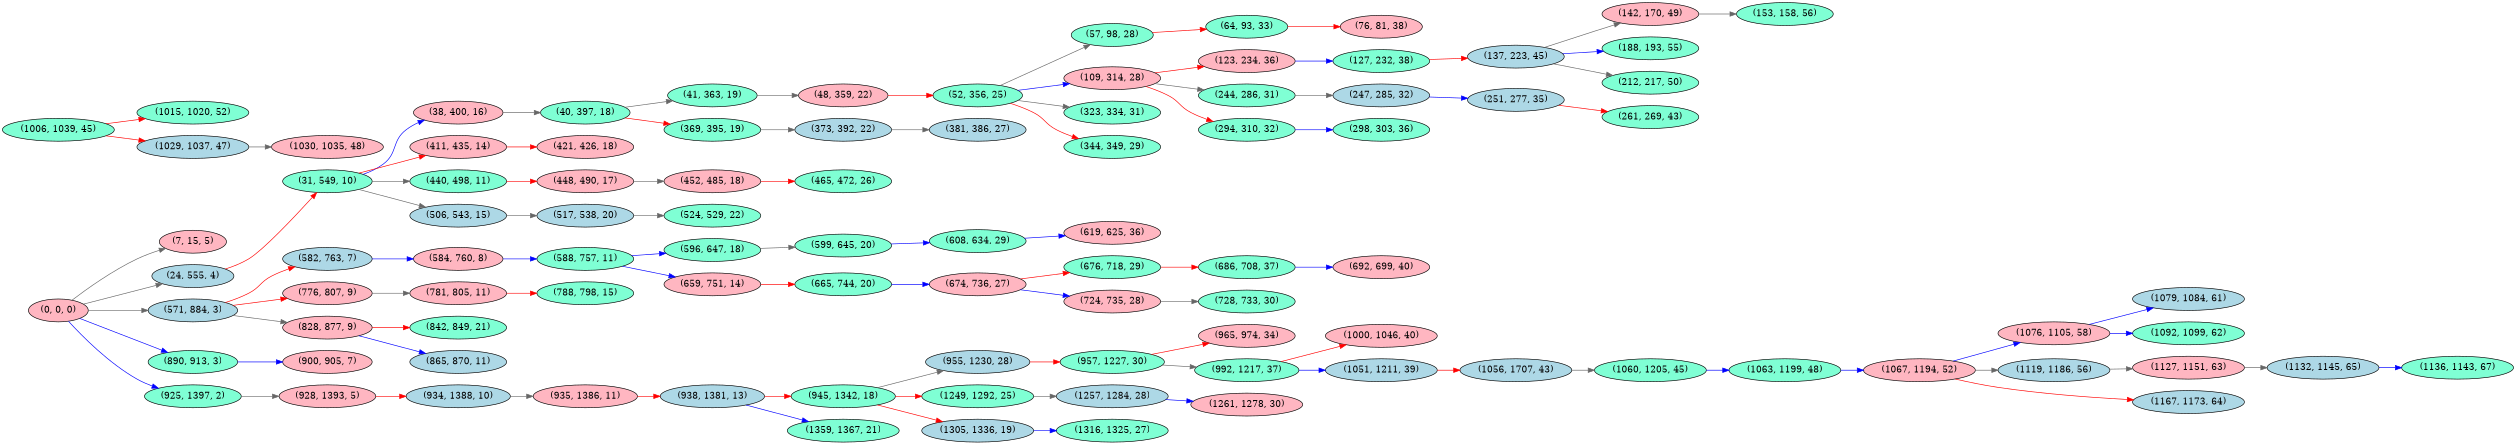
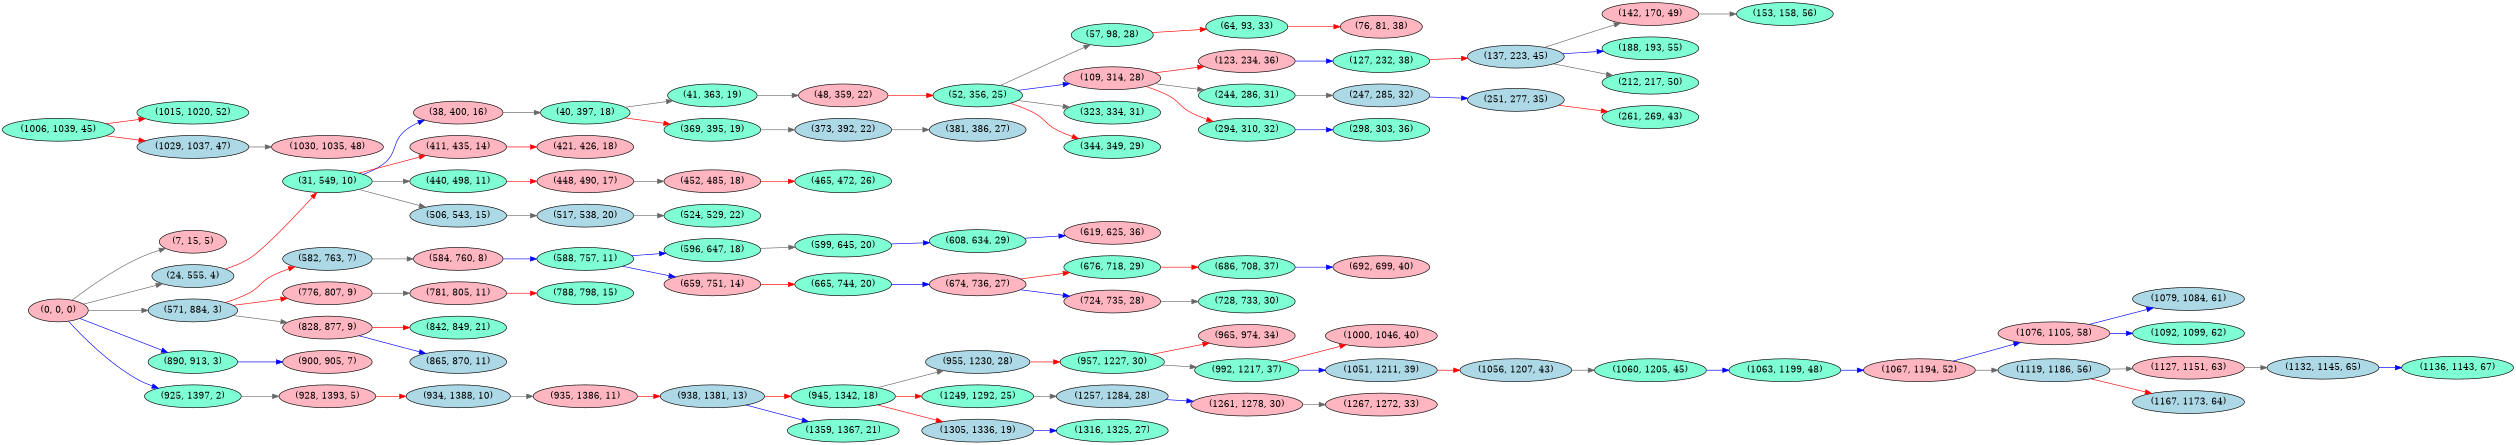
  digraph {
    rankdir=LR
    node [fillcolor=aquamarine style=filled]
    edge [color=gray40]
    "(0, 0, 0)" [fillcolor=lightpink]
    "(7, 15, 5)" [fillcolor=lightpink]
    "(24, 555, 4)" [fillcolor=lightblue]
    "(571, 884, 3)" [fillcolor=lightblue]
    "(890, 913, 3)"
    "(925, 1397, 2)"
    "(31, 549, 10)"
    "(582, 763, 7)" [fillcolor=lightblue]
    "(776, 807, 9)" [fillcolor=lightpink]
    "(828, 877, 9)" [fillcolor=lightpink]
    "(900, 905, 7)" [fillcolor=lightpink]
    "(928, 1393, 5)" [fillcolor=lightpink]
    "(38, 400, 16)" [fillcolor=lightpink]
    "(411, 435, 14)" [fillcolor=lightpink]
    "(440, 498, 11)"
    "(506, 543, 15)" [fillcolor=lightblue]
    "(40, 397, 18)"
    "(421, 426, 18)" [fillcolor=lightpink]
    "(448, 490, 17)" [fillcolor=lightpink]
    "(517, 538, 20)" [fillcolor=lightblue]
    "(41, 363, 19)"
    "(369, 395, 19)"
    "(48, 359, 22)" [fillcolor=lightpink]
    "(373, 392, 22)" [fillcolor=lightblue]
    "(52, 356, 25)"
    "(57, 98, 28)"
    "(109, 314, 28)" [fillcolor=lightpink]
    "(323, 334, 31)"
    "(344, 349, 29)"
    "(64, 93, 33)"
    "(123, 234, 36)" [fillcolor=lightpink]
    "(244, 286, 31)"
    "(294, 310, 32)"
    "(76, 81, 38)" [fillcolor=lightpink]
    "(127, 232, 38)"
    "(247, 285, 32)" [fillcolor=lightblue]
    "(298, 303, 36)"
    "(137, 223, 45)" [fillcolor=lightblue]
    "(142, 170, 49)" [fillcolor=lightpink]
    "(188, 193, 55)"
    "(212, 217, 50)"
    "(153, 158, 56)"
    "(251, 277, 35)" [fillcolor=lightblue]
    "(261, 269, 43)"
    "(381, 386, 27)" [fillcolor=lightblue]
    "(452, 485, 18)" [fillcolor=lightpink]
    "(465, 472, 26)"
    "(524, 529, 22)"
    "(584, 760, 8)" [fillcolor=lightpink]
    "(781, 805, 11)" [fillcolor=lightpink]
    "(842, 849, 21)"
    "(865, 870, 11)" [fillcolor=lightblue]
    "(588, 757, 11)"
    "(596, 647, 18)"
    "(659, 751, 14)" [fillcolor=lightpink]
    "(599, 645, 20)"
    "(665, 744, 20)"
    "(608, 634, 29)"
    "(619, 625, 36)" [fillcolor=lightpink]
    "(674, 736, 27)" [fillcolor=lightpink]
    "(676, 718, 29)"
    "(724, 735, 28)" [fillcolor=lightpink]
    "(686, 708, 37)"
    "(728, 733, 30)"
    "(692, 699, 40)" [fillcolor=lightpink]
    "(788, 798, 15)"
    "(934, 1388, 10)" [fillcolor=lightblue]
    "(935, 1386, 11)" [fillcolor=lightpink]
    "(938, 1381, 13)" [fillcolor=lightblue]
    "(945, 1342, 18)"
    "(1359, 1367, 21)"
    "(955, 1230, 28)" [fillcolor=lightblue]
    "(1249, 1292, 25)"
    "(1305, 1336, 19)" [fillcolor=lightblue]
    "(957, 1227, 30)"
    "(1257, 1284, 28)" [fillcolor=lightblue]
    "(1316, 1325, 27)"
    "(965, 974, 34)" [fillcolor=lightpink]
    "(992, 1217, 37)"
    "(1000, 1046, 40)" [fillcolor=lightpink]
    "(1051, 1211, 39)" [fillcolor=lightblue]
-   "(1056, 1207, 43)" [fillcolor=lightblue label="(1056, 1707, 43)"]
+   "(1056, 1207, 43)" [fillcolor=lightblue]
    "(1006, 1039, 45)"
    "(1015, 1020, 52)"
    "(1029, 1037, 47)" [fillcolor=lightblue]
    "(1030, 1035, 48)" [fillcolor=lightpink]
    "(1060, 1205, 45)"
    "(1063, 1199, 48)"
    "(1067, 1194, 52)" [fillcolor=lightpink]
    "(1076, 1105, 58)" [fillcolor=lightpink]
    "(1119, 1186, 56)" [fillcolor=lightblue]
    "(1079, 1084, 61)" [fillcolor=lightblue]
    "(1092, 1099, 62)"
    "(1127, 1151, 63)" [fillcolor=lightpink]
    "(1167, 1173, 64)" [fillcolor=lightblue]
    "(1132, 1145, 65)" [fillcolor=lightblue]
    "(1136, 1143, 67)"
    "(1261, 1278, 30)" [fillcolor=lightpink]
+   "(1267, 1272, 33)" [fillcolor=lightpink]
    "(0, 0, 0)" -> "(7, 15, 5)"
    "(0, 0, 0)" -> "(24, 555, 4)"
    "(0, 0, 0)" -> "(571, 884, 3)"
    "(0, 0, 0)" -> "(890, 913, 3)" [color=blue]
    "(0, 0, 0)" -> "(925, 1397, 2)" [color=blue]
    "(24, 555, 4)" -> "(31, 549, 10)" [color=red]
    "(571, 884, 3)" -> "(582, 763, 7)" [color=red]
    "(571, 884, 3)" -> "(776, 807, 9)" [color=red]
    "(571, 884, 3)" -> "(828, 877, 9)"
    "(890, 913, 3)" -> "(900, 905, 7)" [color=blue]
    "(925, 1397, 2)" -> "(928, 1393, 5)"
    "(31, 549, 10)" -> "(38, 400, 16)" [color=blue]
    "(31, 549, 10)" -> "(411, 435, 14)" [color=red]
    "(31, 549, 10)" -> "(440, 498, 11)"
    "(31, 549, 10)" -> "(506, 543, 15)"
-   "(582, 763, 7)" -> "(584, 760, 8)" [color=blue]
+   "(582, 763, 7)" -> "(584, 760, 8)"
    "(776, 807, 9)" -> "(781, 805, 11)"
    "(828, 877, 9)" -> "(842, 849, 21)" [color=red]
    "(828, 877, 9)" -> "(865, 870, 11)" [color=blue]
    "(928, 1393, 5)" -> "(934, 1388, 10)" [color=red]
    "(38, 400, 16)" -> "(40, 397, 18)"
    "(411, 435, 14)" -> "(421, 426, 18)" [color=red]
    "(440, 498, 11)" -> "(448, 490, 17)" [color=red]
    "(506, 543, 15)" -> "(517, 538, 20)"
    "(40, 397, 18)" -> "(41, 363, 19)"
    "(40, 397, 18)" -> "(369, 395, 19)" [color=red]
    "(448, 490, 17)" -> "(452, 485, 18)"
    "(517, 538, 20)" -> "(524, 529, 22)"
    "(41, 363, 19)" -> "(48, 359, 22)"
    "(369, 395, 19)" -> "(373, 392, 22)"
    "(48, 359, 22)" -> "(52, 356, 25)" [color=red]
    "(373, 392, 22)" -> "(381, 386, 27)"
    "(52, 356, 25)" -> "(57, 98, 28)"
    "(52, 356, 25)" -> "(109, 314, 28)" [color=blue]
    "(52, 356, 25)" -> "(323, 334, 31)"
    "(52, 356, 25)" -> "(344, 349, 29)" [color=red]
    "(57, 98, 28)" -> "(64, 93, 33)" [color=red]
    "(109, 314, 28)" -> "(123, 234, 36)" [color=red]
    "(109, 314, 28)" -> "(244, 286, 31)"
    "(109, 314, 28)" -> "(294, 310, 32)" [color=red]
    "(64, 93, 33)" -> "(76, 81, 38)" [color=red]
    "(123, 234, 36)" -> "(127, 232, 38)" [color=blue]
    "(244, 286, 31)" -> "(247, 285, 32)"
    "(294, 310, 32)" -> "(298, 303, 36)" [color=blue]
    "(127, 232, 38)" -> "(137, 223, 45)" [color=red]
    "(247, 285, 32)" -> "(251, 277, 35)" [color=blue]
    "(137, 223, 45)" -> "(142, 170, 49)"
    "(137, 223, 45)" -> "(188, 193, 55)" [color=blue]
    "(137, 223, 45)" -> "(212, 217, 50)"
    "(142, 170, 49)" -> "(153, 158, 56)"
    "(251, 277, 35)" -> "(261, 269, 43)" [color=red]
    "(452, 485, 18)" -> "(465, 472, 26)" [color=red]
    "(584, 760, 8)" -> "(588, 757, 11)" [color=blue]
    "(781, 805, 11)" -> "(788, 798, 15)" [color=red]
    "(588, 757, 11)" -> "(596, 647, 18)" [color=blue]
    "(588, 757, 11)" -> "(659, 751, 14)" [color=blue]
    "(596, 647, 18)" -> "(599, 645, 20)"
    "(659, 751, 14)" -> "(665, 744, 20)" [color=red]
    "(599, 645, 20)" -> "(608, 634, 29)" [color=blue]
    "(665, 744, 20)" -> "(674, 736, 27)" [color=blue]
    "(608, 634, 29)" -> "(619, 625, 36)" [color=blue]
    "(674, 736, 27)" -> "(676, 718, 29)" [color=red]
    "(674, 736, 27)" -> "(724, 735, 28)" [color=blue]
    "(676, 718, 29)" -> "(686, 708, 37)" [color=red]
    "(724, 735, 28)" -> "(728, 733, 30)"
    "(686, 708, 37)" -> "(692, 699, 40)" [color=blue]
    "(934, 1388, 10)" -> "(935, 1386, 11)"
    "(935, 1386, 11)" -> "(938, 1381, 13)" [color=red]
    "(938, 1381, 13)" -> "(945, 1342, 18)" [color=red]
    "(938, 1381, 13)" -> "(1359, 1367, 21)" [color=blue]
    "(945, 1342, 18)" -> "(955, 1230, 28)"
    "(945, 1342, 18)" -> "(1249, 1292, 25)" [color=red]
    "(945, 1342, 18)" -> "(1305, 1336, 19)" [color=red]
    "(955, 1230, 28)" -> "(957, 1227, 30)" [color=red]
    "(1249, 1292, 25)" -> "(1257, 1284, 28)"
    "(1305, 1336, 19)" -> "(1316, 1325, 27)" [color=blue]
    "(957, 1227, 30)" -> "(965, 974, 34)" [color=red]
    "(957, 1227, 30)" -> "(992, 1217, 37)"
    "(1257, 1284, 28)" -> "(1261, 1278, 30)" [color=blue]
    "(992, 1217, 37)" -> "(1000, 1046, 40)" [color=red]
    "(992, 1217, 37)" -> "(1051, 1211, 39)" [color=blue]
    "(1051, 1211, 39)" -> "(1056, 1207, 43)" [color=red]
    "(1056, 1207, 43)" -> "(1060, 1205, 45)"
    "(1006, 1039, 45)" -> "(1015, 1020, 52)" [color=red]
    "(1006, 1039, 45)" -> "(1029, 1037, 47)" [color=red]
    "(1029, 1037, 47)" -> "(1030, 1035, 48)"
    "(1060, 1205, 45)" -> "(1063, 1199, 48)" [color=blue]
    "(1063, 1199, 48)" -> "(1067, 1194, 52)" [color=blue]
    "(1067, 1194, 52)" -> "(1076, 1105, 58)" [color=blue]
    "(1067, 1194, 52)" -> "(1119, 1186, 56)"
    "(1076, 1105, 58)" -> "(1079, 1084, 61)" [color=blue]
    "(1076, 1105, 58)" -> "(1092, 1099, 62)" [color=blue]
    "(1119, 1186, 56)" -> "(1127, 1151, 63)"
-   "(1067, 1194, 52)" -> "(1167, 1173, 64)" [color=red]
+   "(1119, 1186, 56)" -> "(1167, 1173, 64)" [color=red]
    "(1127, 1151, 63)" -> "(1132, 1145, 65)"
    "(1132, 1145, 65)" -> "(1136, 1143, 67)" [color=blue]
+   "(1261, 1278, 30)" -> "(1267, 1272, 33)"
  }
